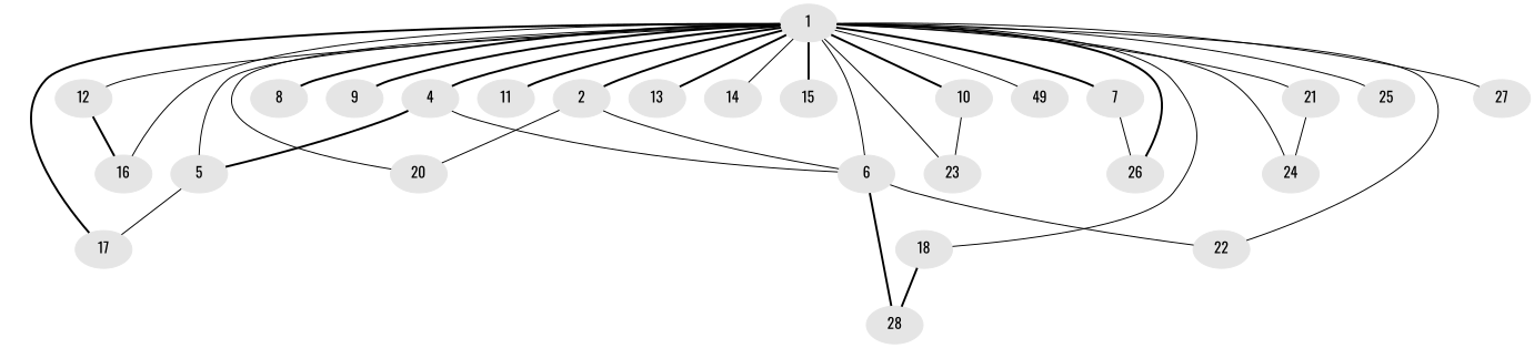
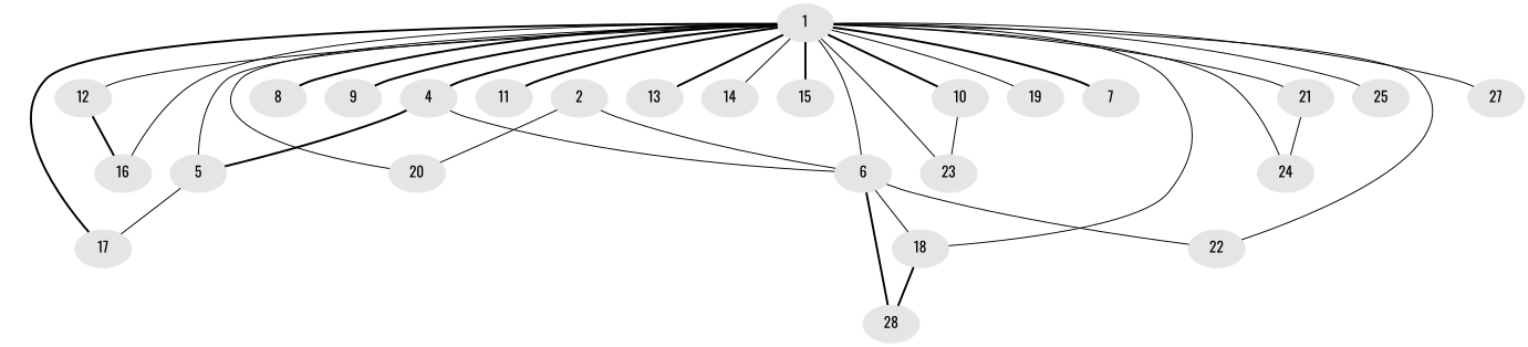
  graph {
    fontname=Oswald
    node [color=gray90 fontname=Oswald style=filled]
    edge [fontname=Oswald style=solid weight=1.0]
    1
    2
    4
    5
    6
    7
    8
    9
    10
    11
    12
    13
    14
    15
    16
    17
    18
-   19 [label=49]
+   19
    20
    21
    22
    23
    24
    25
-   26
    27
    28
-   1 -- 2 [style=bold weight=4.0]
    1 -- 4 [style=bold weight=4.0]
    1 -- 5 [weight=2.0]
    1 -- 6 [weight=11.0]
    1 -- 7 [style=bold]
    1 -- 8 [style=bold weight=2.0]
    1 -- 9 [style=bold weight=2.0]
    1 -- 10 [style=bold weight=3.0]
    1 -- 11 [style=bold weight=2.0]
    1 -- 12 [weight=2.0]
    1 -- 13 [style=bold weight=2.0]
    1 -- 14 [weight=4.0]
    1 -- 15 [style=bold weight=2.0]
    1 -- 16 [weight=3.0]
    1 -- 17 [style=bold]
    1 -- 18
    1 -- 19 [weight=2.0]
    1 -- 20
    1 -- 21 [weight=2.0]
    1 -- 22
    1 -- 23
    1 -- 24
    1 -- 25 [weight=2.0]
-   1 -- 26 [style=bold]
    1 -- 27 [weight=2.0]
    2 -- 6
    2 -- 20
    4 -- 5 [style=bold]
    4 -- 6
    5 -- 17
+   6 -- 18
    6 -- 22
    6 -- 28 [style=bold]
-   7 -- 26
    10 -- 23
    12 -- 16 [style=bold]
    18 -- 28 [style=bold]
    21 -- 24
  }
